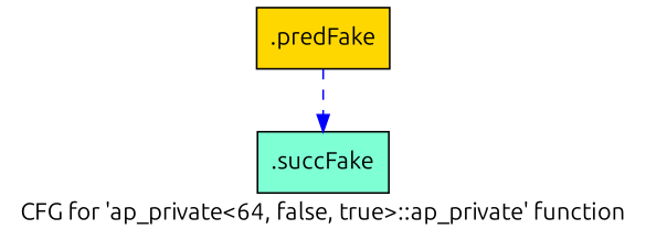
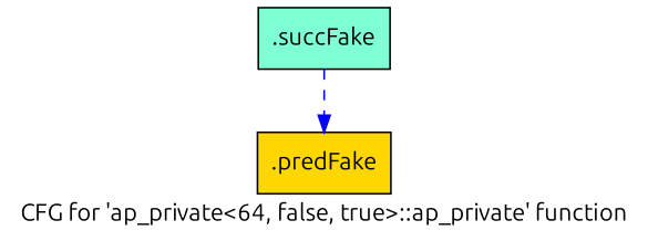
  digraph {
    label="CFG for 'ap_private\<64, false, true\>::ap_private' function"
    fontname=Ubuntu
    node [shape=record style=filled fontname=Ubuntu]
    n1 [label="{.predFake}" fillcolor=gold]
    n2 [filename="/mnt/xilinx/Vitis_HLS/2021.2/include/etc/ap_private.h" label="{.succFake}" linenumber=1706 fillcolor=aquamarine]
-   n1 -> n2 [execusionnum=0 filename="/mnt/xilinx/Vitis_HLS/2021.2/include/etc/ap_private.h" color=blue style=dashed fontname=Ubuntu]
+   n2 -> n1 [execusionnum=0 filename="/mnt/xilinx/Vitis_HLS/2021.2/include/etc/ap_private.h" color=blue style=dashed fontname=Ubuntu]
  }
